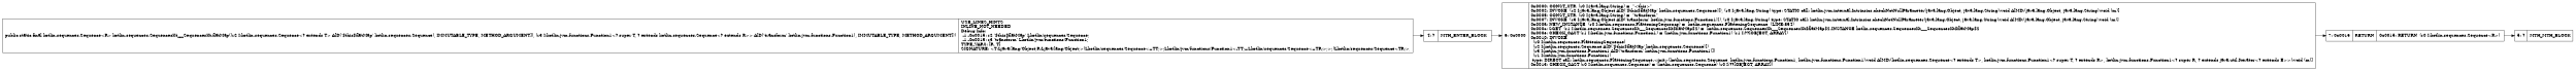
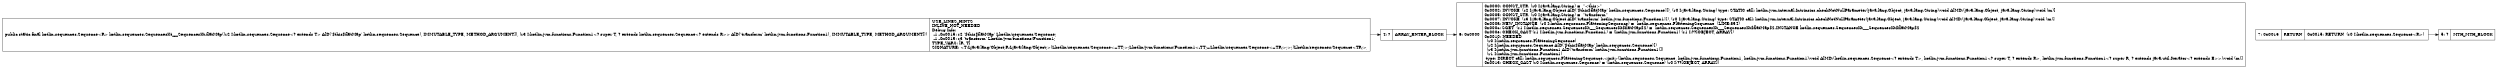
  digraph {
    rankdir=LR
    node [shape=record]
-   n1 [label="{4\:\ ?|MTH_ENTER_BLOCK\l}"]
-   n2 [label="{6\:\ 0x0000|0x0000: CONST_STR  (r0 I:java.lang.String) =  \"\<this\>\" \l0x0002: INVOKE  (r2 I:java.lang.Object A[D('$this$flatMap' kotlin.sequences.Sequence)]), (r0 I:java.lang.String) type: STATIC call: kotlin.jvm.internal.Intrinsics.checkNotNullParameter(java.lang.Object, java.lang.String):void A[MD:(java.lang.Object, java.lang.String):void (m)]\l0x0005: CONST_STR  (r0 I:java.lang.String) =  \"transform\" \l0x0007: INVOKE  (r3 I:java.lang.Object A[D('transform' kotlin.jvm.functions.Function1)]), (r0 I:java.lang.String) type: STATIC call: kotlin.jvm.internal.Intrinsics.checkNotNullParameter(java.lang.Object, java.lang.String):void A[MD:(java.lang.Object, java.lang.String):void (m)]\l0x000a: NEW_INSTANCE  (r0 I:kotlin.sequences.FlatteningSequence) =  kotlin.sequences.FlatteningSequence  (LINE:854)\l0x000c: SGET  (r1 I:kotlin.sequences.SequencesKt___SequencesKt$flatMap$2) =  kotlin.sequences.SequencesKt___SequencesKt$flatMap$2.INSTANCE kotlin.sequences.SequencesKt___SequencesKt$flatMap$2 \l0x000e: CHECK_CAST (r1 I:kotlin.jvm.functions.Function1) = (kotlin.jvm.functions.Function1) (r1 I:??[OBJECT, ARRAY]) \l0x0010: INVOKE  \l  (r0 I:kotlin.sequences.FlatteningSequence)\l  (r2 I:kotlin.sequences.Sequence A[D('$this$flatMap' kotlin.sequences.Sequence)])\l  (r3 I:kotlin.jvm.functions.Function1 A[D('transform' kotlin.jvm.functions.Function1)])\l  (r1 I:kotlin.jvm.functions.Function1)\l type: DIRECT call: kotlin.sequences.FlatteningSequence.\<init\>(kotlin.sequences.Sequence, kotlin.jvm.functions.Function1, kotlin.jvm.functions.Function1):void A[MD:(kotlin.sequences.Sequence\<? extends T\>, kotlin.jvm.functions.Function1\<? super T, ? extends R\>, kotlin.jvm.functions.Function1\<? super R, ? extends java.util.Iterator\<? extends E\>\>):void (m)]\l0x0013: CHECK_CAST (r0 I:kotlin.sequences.Sequence) = (kotlin.sequences.Sequence) (r0 I:??[OBJECT, ARRAY]) \l}"]
+   n1 [label="{4\:\ ?|ARRAY_ENTER_BLOCK\l}"]
+   n2 [label="{6\:\ 0x0000|0x0000: CONST_STR  (r0 I:java.lang.String) =  \"\<this\>\" \l0x0002: INVOKE  (r2 I:java.lang.Object A[D('$this$flatMap' kotlin.sequences.Sequence)]), (r0 I:java.lang.String) type: STATIC call: kotlin.jvm.internal.Intrinsics.checkNotNullParameter(java.lang.Object, java.lang.String):void A[MD:(java.lang.Object, java.lang.String):void (m)]\l0x0005: CONST_STR  (r0 I:java.lang.String) =  \"transform\" \l0x0007: INVOKE  (r3 I:java.lang.Object A[D('transform' kotlin.jvm.functions.Function1)]), (r0 I:java.lang.String) type: STATIC call: kotlin.jvm.internal.Intrinsics.checkNotNullParameter(java.lang.Object, java.lang.String):void A[MD:(java.lang.Object, java.lang.String):void (m)]\l0x000a: NEW_INSTANCE  (r0 I:kotlin.sequences.FlatteningSequence) =  kotlin.sequences.FlatteningSequence  (LINE:854)\l0x000c: SGET  (r1 I:kotlin.sequences.SequencesKt___SequencesKt$flatMap$2) =  kotlin.sequences.SequencesKt___SequencesKt$flatMap$2.INSTANCE kotlin.sequences.SequencesKt___SequencesKt$flatMap$2 \l0x000e: CHECK_CAST (r1 I:kotlin.jvm.functions.Function1) = (kotlin.jvm.functions.Function1) (r1 I:??[OBJECT, ARRAY]) \l0x0010: NEEDED  \l  (r0 I:kotlin.sequences.FlatteningSequence)\l  (r2 I:kotlin.sequences.Sequence A[D('$this$flatMap' kotlin.sequences.Sequence)])\l  (r3 I:kotlin.jvm.functions.Function1 A[D('transform' kotlin.jvm.functions.Function1)])\l  (r1 I:kotlin.jvm.functions.Function1)\l type: DIRECT call: kotlin.sequences.FlatteningSequence.\<init\>(kotlin.sequences.Sequence, kotlin.jvm.functions.Function1, kotlin.jvm.functions.Function1):void A[MD:(kotlin.sequences.Sequence\<? extends T\>, kotlin.jvm.functions.Function1\<? super T, ? extends R\>, kotlin.jvm.functions.Function1\<? super R, ? extends java.util.Iterator\<? extends E\>\>):void (m)]\l0x0013: CHECK_CAST (r0 I:kotlin.sequences.Sequence) = (kotlin.sequences.Sequence) (r0 I:??[OBJECT, ARRAY]) \l}"]
    n3 [label="{7\:\ 0x0015|RETURN\l|0x0015: RETURN  (r0 I:kotlin.sequences.Sequence\<R\>) \l}"]
    n4 [label="{5\:\ ?|MTH_MTH_BLOCK\l}"]
    n5 [label="{public static final kotlin.sequences.Sequence\<R\> kotlin.sequences.SequencesKt___SequencesKt.flatMap((r2 I:kotlin.sequences.Sequence\<? extends T\> A[D('$this$flatMap' kotlin.sequences.Sequence), IMMUTABLE_TYPE, METHOD_ARGUMENT]), (r3 I:kotlin.jvm.functions.Function1\<? super T, ? extends kotlin.sequences.Sequence\<? extends R\>\> A[D('transform' kotlin.jvm.functions.Function1), IMMUTABLE_TYPE, METHOD_ARGUMENT]))  | USE_LINES_HINTS\lINLINE_NOT_NEEDED\lDebug Info:\l  \-1 \-0x0015: r2 '$this$flatMap' Lkotlin\/sequences\/Sequence;\l  \-1 \-0x0015: r3 'transform' Lkotlin\/jvm\/functions\/Function1;\lTYPE_VARS: [R, T]\lSIGNATURE: \<T:Ljava\/lang\/Object;R:Ljava\/lang\/Object;\>(Lkotlin\/sequences\/Sequence\<+TT;\>;Lkotlin\/jvm\/functions\/Function1\<\-TT;+Lkotlin\/sequences\/Sequence\<+TR;\>;\>;)Lkotlin\/sequences\/Sequence\<TR;\>;\l}"]
    n1 -> n2
-   n2 -> n3
    n3 -> n4
    n5 -> n1
  }
